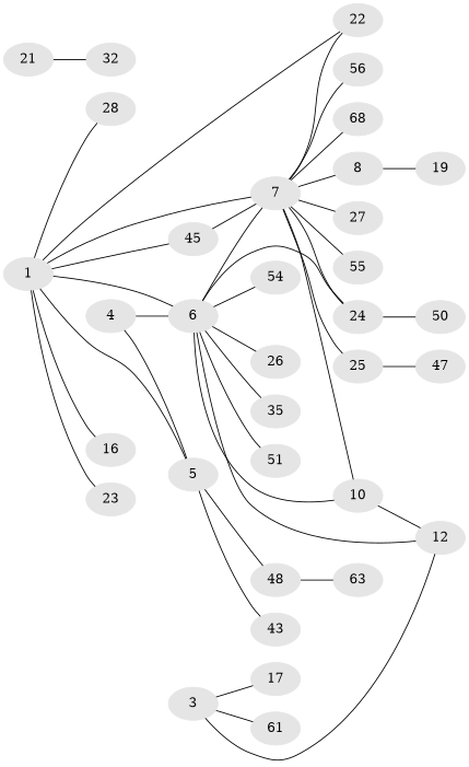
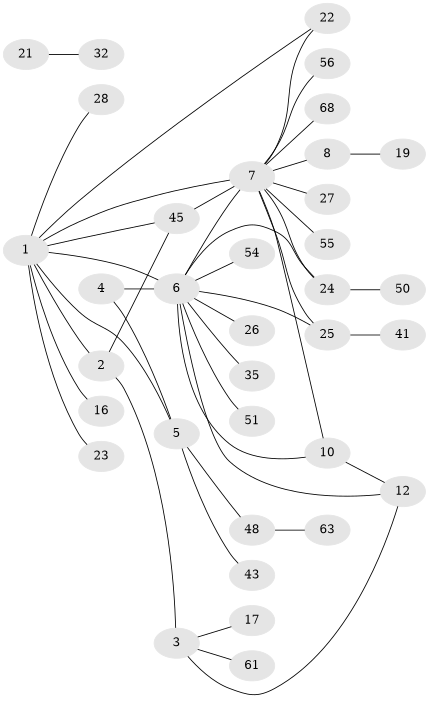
  graph {
    rankdir=LR
    node [color=gray90 style=filled]
    1 [super="+13"]
+   2 [super="+36"]
    5 [super="+34"]
    6 [super="+11+31"]
    7 [super="+14+20+9+69"]
    16
    22
    23 [super="+38"]
    28
    45 [super="+59"]
    3 [super="+42+18"]
    12 [super="+46+70"]
    17
    61
    43
    48
    10 [super="+37"]
    24
    25 [super="+30+58"]
    26 [super="+33+52"]
    35
    51
    54
    8 [super="+65"]
    27 [super="+57+71"]
    55
    56
    68
    21
    32
    4 [super="+62+41"]
    19
    63 [super="+66"]
    50
-   47 [super="+64"]
+   47 [super="+64" label=41]
+   1 -- 2
    1 -- 5
    1 -- 6 [weight=2]
    1 -- 7 [weight=2]
    1 -- 16
    1 -- 22
    1 -- 23
    1 -- 28
    1 -- 45
+   2 -- 45
+   2 -- 3
    5 -- 43
    5 -- 48
    6 -- 7 [weight=2]
    6 -- 12
    6 -- 10
    6 -- 24
+   6 -- 25
    6 -- 26
    6 -- 35
    6 -- 51
    6 -- 54
    7 -- 22
    7 -- 10
    7 -- 24
    7 -- 25
    7 -- 8 [weight=2]
    7 -- 27
    7 -- 55
    7 -- 56
    7 -- 68
    45 -- 7
    3 -- 12
    3 -- 17
    3 -- 61
    48 -- 63
    10 -- 12
    24 -- 50
    25 -- 47
    8 -- 19
    21 -- 32
    4 -- 5
    4 -- 6
  }
